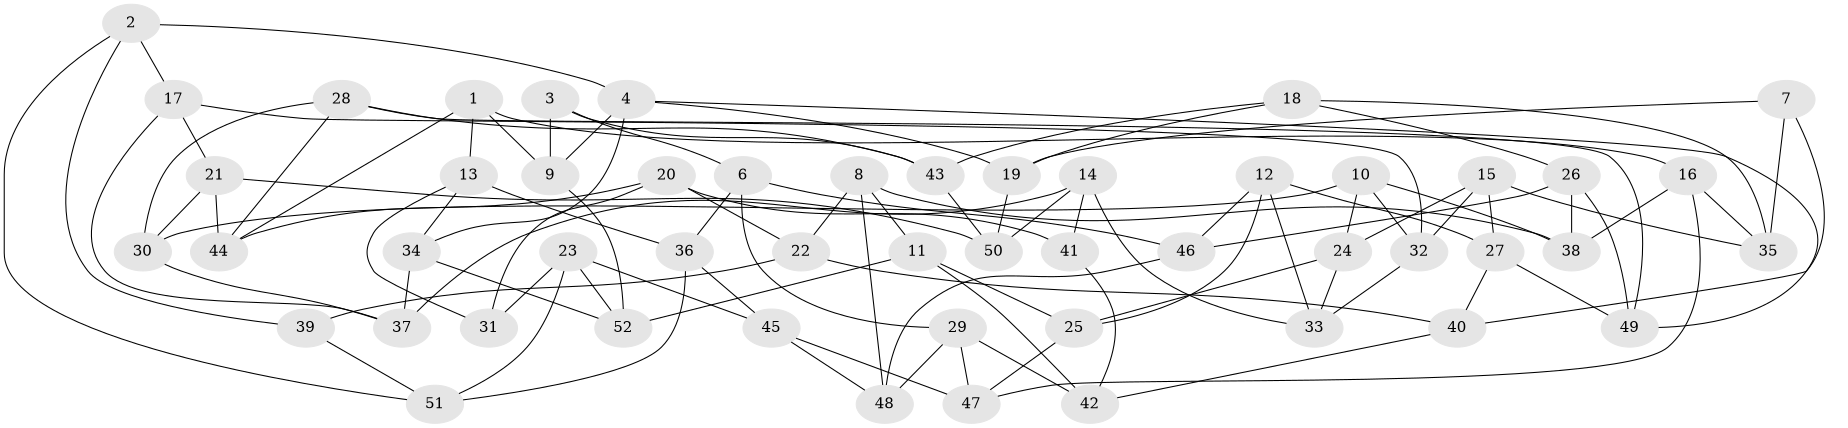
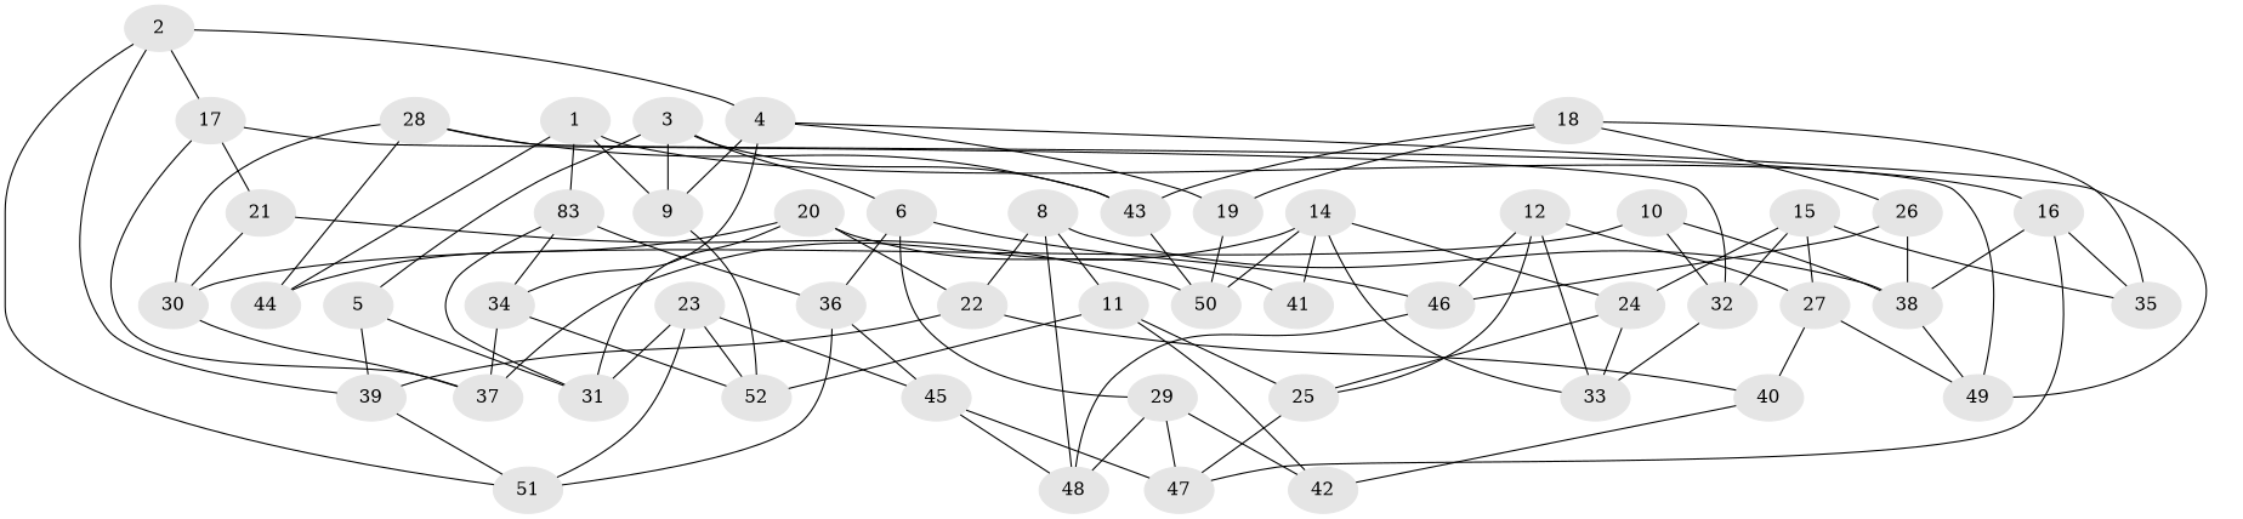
  graph {
    node [color=gray90 style=filled]
    1
    9
-   13
+   13 [label=83]
    16
    44
    52
    34
    31
    36
    35
    38
    47
    2
    4
    17
    39
    51
    19
    49
    32
    37
    21
    3
+   5
    6
    43
    29
    46
    50
    41
    42
    48
    45
-   7
    40
    8
    11
    22
    25
    10
    24
    30
    33
    12
    27
    14
    15
    18
    26
    20
    23
    28
    1 -- 9
    1 -- 13
    1 -- 16
    1 -- 44
    9 -- 52
    13 -- 34
    13 -- 31
    13 -- 36
    16 -- 35
    16 -- 38
    16 -- 47
    34 -- 52
    34 -- 37
    36 -- 51
    36 -- 45
    2 -- 4
    2 -- 17
    2 -- 39
    2 -- 51
    4 -- 9
    4 -- 34
    4 -- 19
    4 -- 49
    17 -- 32
    17 -- 37
    17 -- 21
    39 -- 51
    19 -- 50
    32 -- 33
-   21 -- 44
    21 -- 50
    21 -- 30
    3 -- 9
+   3 -- 5
    3 -- 6
    3 -- 43
+   5 -- 31
+   5 -- 39
    6 -- 36
    6 -- 29
    6 -- 46
    43 -- 50
    29 -- 47
    29 -- 42
    29 -- 48
    46 -- 48
-   41 -- 42
    45 -- 47
    45 -- 48
-   7 -- 35
-   7 -- 19
-   7 -- 40
    40 -- 42
    8 -- 38
    8 -- 48
    8 -- 11
    8 -- 22
    11 -- 52
    11 -- 42
    11 -- 25
    22 -- 39
    22 -- 40
    25 -- 47
    10 -- 38
    10 -- 32
-   10 -- 24
+   14 -- 24
    10 -- 30
    24 -- 25
    24 -- 33
    30 -- 37
    12 -- 46
    12 -- 25
    12 -- 33
    12 -- 27
    27 -- 49
    27 -- 40
    14 -- 37
    14 -- 50
    14 -- 41
    14 -- 33
    15 -- 35
    15 -- 32
    15 -- 24
    15 -- 27
    18 -- 35
    18 -- 19
    18 -- 43
    18 -- 26
    26 -- 38
-   26 -- 49
+   38 -- 49
    26 -- 46
    20 -- 44
    20 -- 31
    20 -- 41
    20 -- 22
    23 -- 52
    23 -- 31
    23 -- 51
    23 -- 45
    28 -- 44
    28 -- 49
    28 -- 43
    28 -- 30
  }
